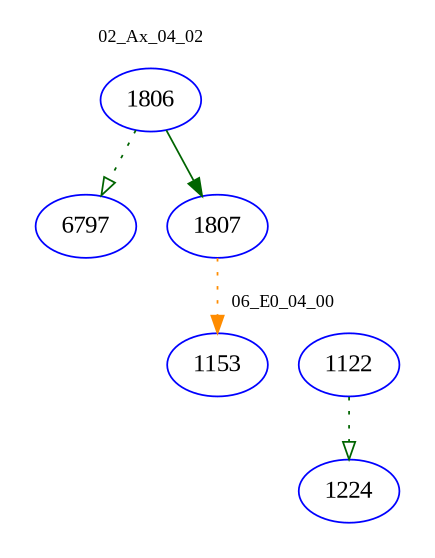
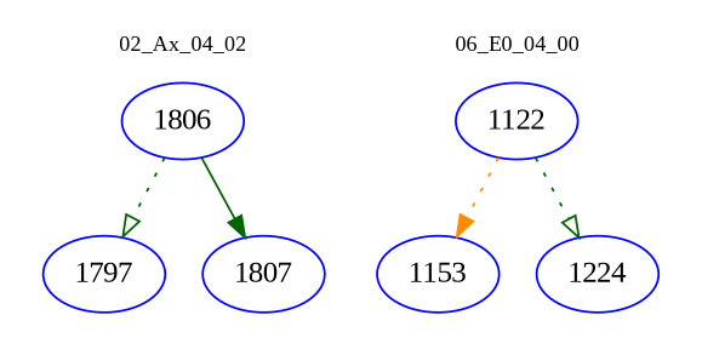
  digraph {
    fontname="Liberation Serif"
    node [color=blue fontname="Liberation Serif"]
    edge [arrowhead=onormal color=darkgreen fontname="Liberation Serif" style=dotted]
    n1 [label=1806]
-   n2 [label=6797]
+   n2 [label=1797]
    n3 [label=1807]
    n4 [label=1122]
    n5 [label=1153]
    n6 [label=1224]
    subgraph cluster_1 {
      color=white
      fontsize=10
      label="02_Ax_04_02"
      n1
      n2
      n3
    }
    subgraph cluster_2 {
      color=white
      fontsize=10
      label="06_E0_04_00"
      n4
      n5
      n6
    }
    n1 -> n2
    n1 -> n3 [arrowhead=normal style=solid]
-   n3 -> n5 [arrowhead=normal color=darkorange]
+   n4 -> n5 [arrowhead=normal color=darkorange]
    n4 -> n6
  }
